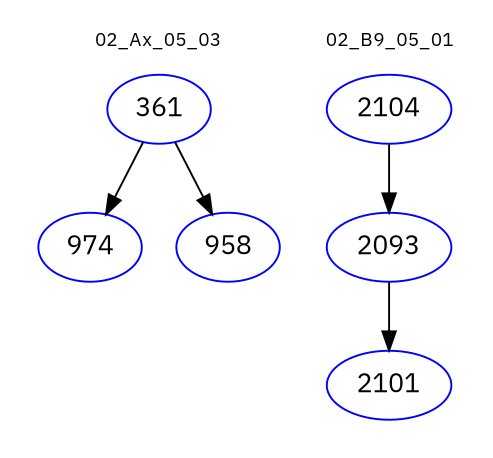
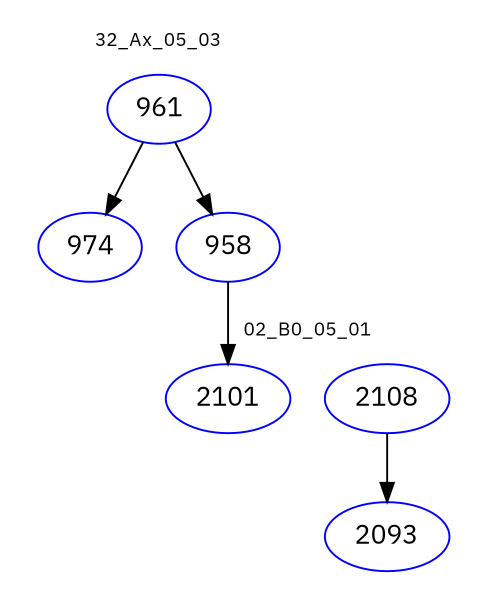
  digraph {
    fontname="IBM Plex Sans"
    node [color=blue fontname="IBM Plex Sans"]
    edge [color=black fontname="IBM Plex Sans"]
    n1 [label=974]
-   n2 [label=361]
+   n2 [label=961]
    n3 [label=958]
-   n4 [label=2104]
+   n4 [label=2108]
    n5 [label=2093]
    n6 [label=2101]
    subgraph cluster_1 {
      color=white
      fontsize=10
-     label="02_Ax_05_03"
+     label="32_Ax_05_03"
      n1
      n2
      n3
    }
    subgraph cluster_2 {
      color=white
      fontsize=10
-     label="02_B9_05_01"
+     label="02_B0_05_01"
      n4
      n5
      n6
    }
    n2 -> n1
    n2 -> n3
    n4 -> n5
-   n5 -> n6
+   n3 -> n6
  }
